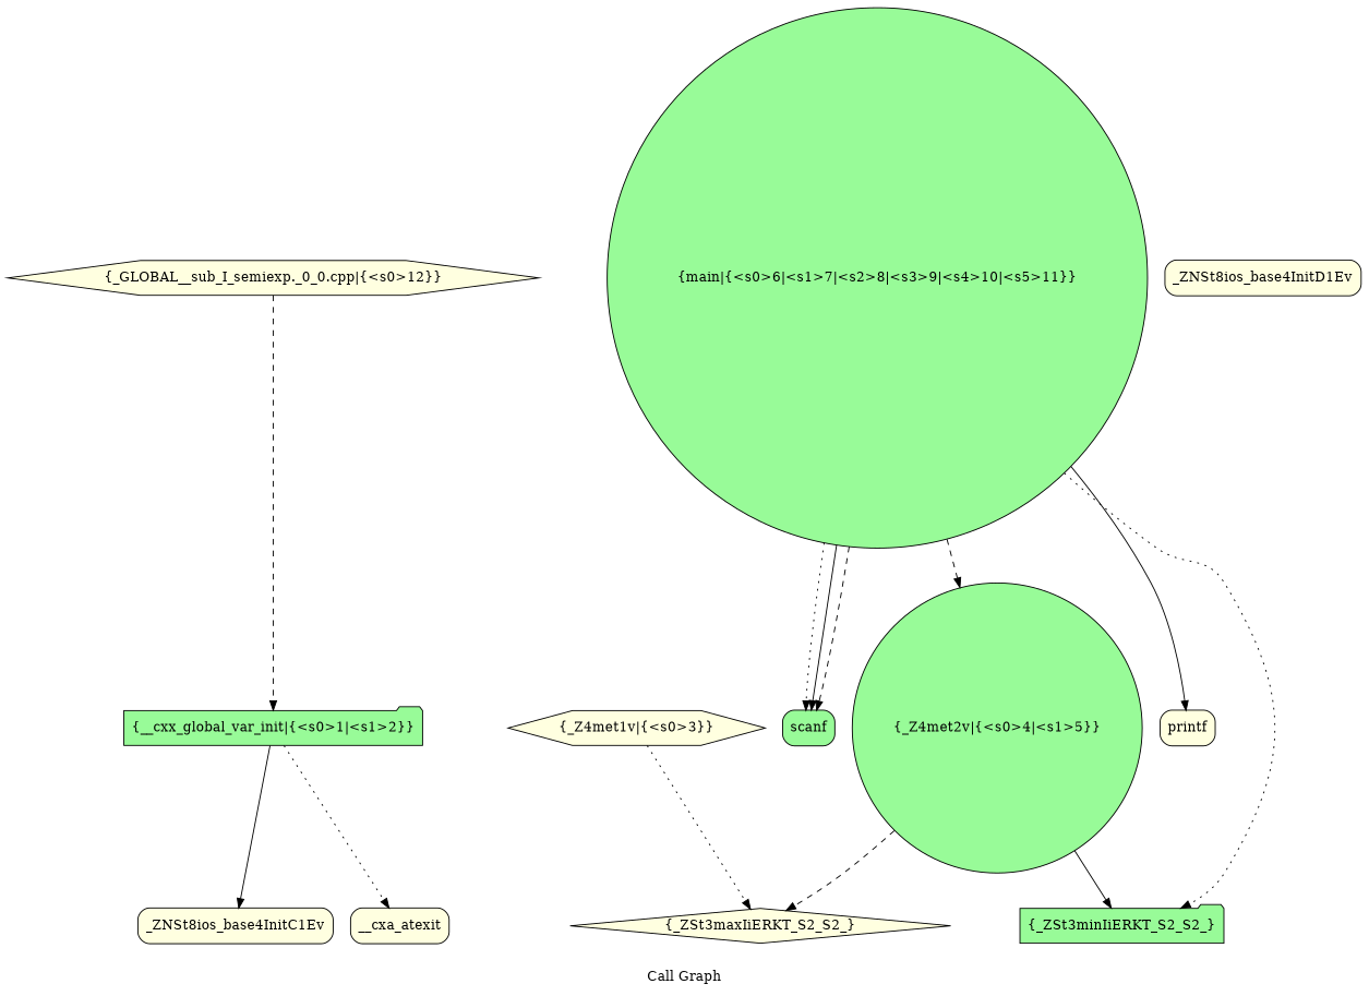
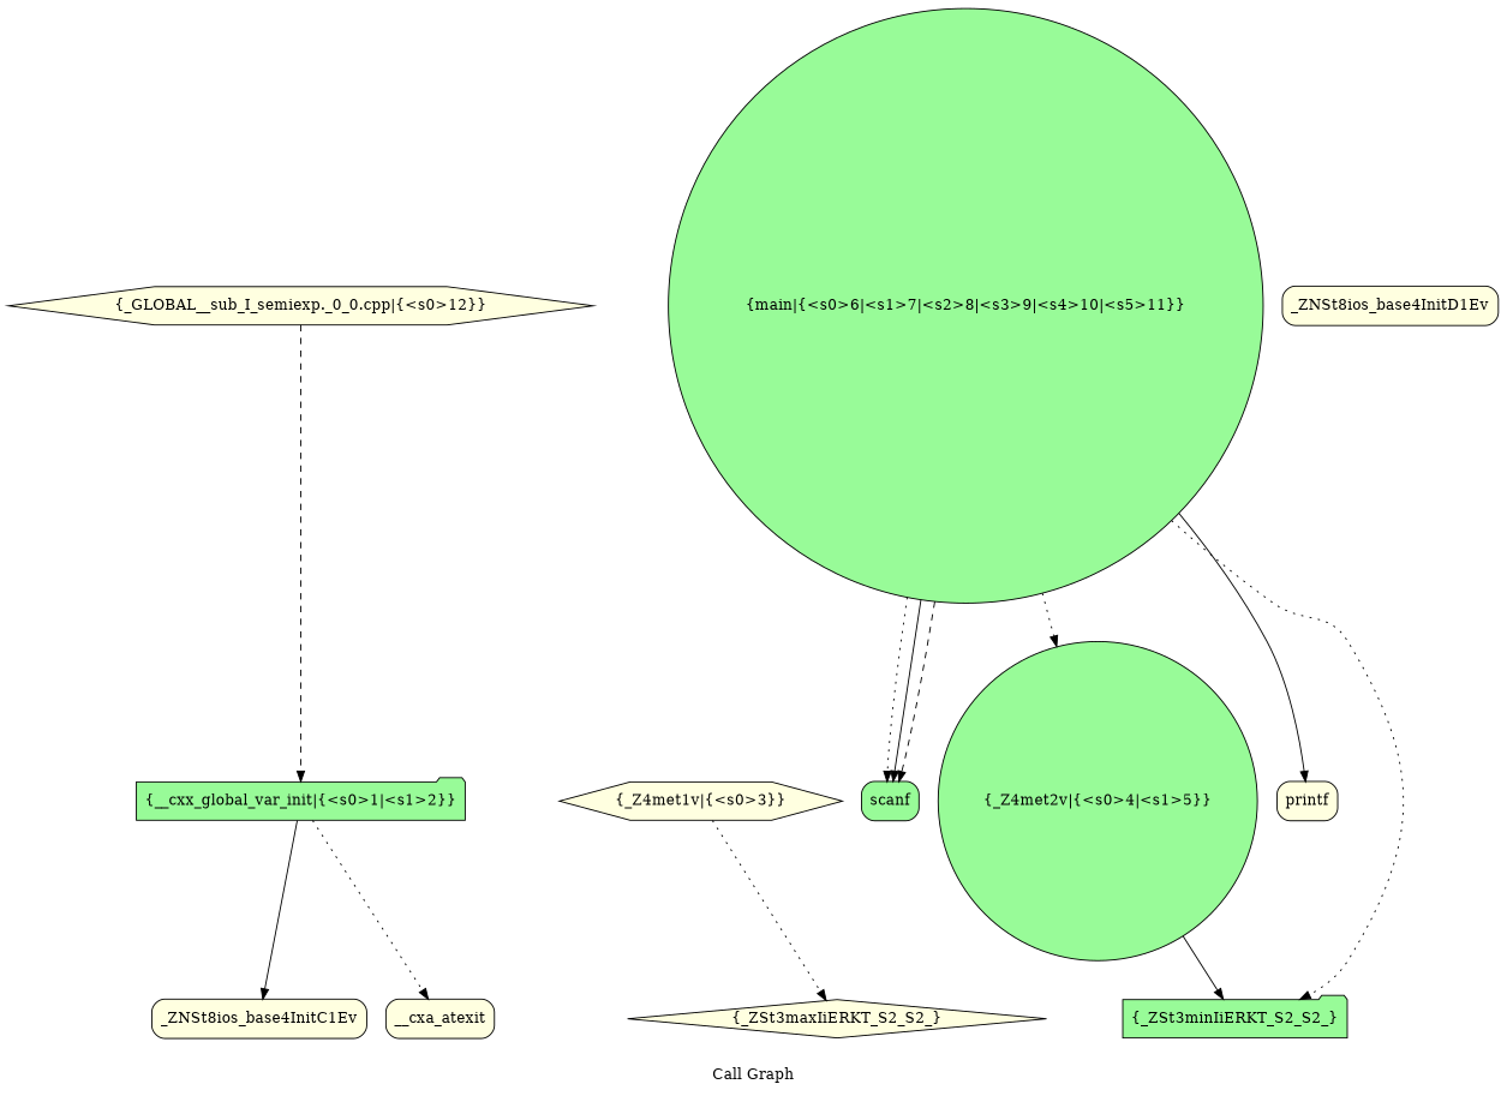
  digraph {
    label="Call Graph"
    node [fillcolor=lightyellow shape=Mrecord style=filled]
    edge [color=black style=dotted tailport=s0]
    n1 [fillcolor=palegreen label="{__cxx_global_var_init|{<s0>1|<s1>2}}" shape=folder]
    n2 [label="{_ZNSt8ios_base4InitC1Ev}"]
    n3 [label="{__cxa_atexit}"]
    n4 [fillcolor=palegreen label="{_ZSt3minIiERKT_S2_S2_}" shape=folder]
    n5 [label="{_ZNSt8ios_base4InitD1Ev}"]
    n6 [fillcolor=palegreen label="{scanf}"]
    n7 [label="{_Z4met1v|{<s0>3}}" shape=hexagon]
    n8 [label="{_ZSt3maxIiERKT_S2_S2_}" shape=diamond]
    n9 [label="{_GLOBAL__sub_I_semiexp._0_0.cpp|{<s0>12}}" shape=hexagon]
    n10 [fillcolor=palegreen label="{_Z4met2v|{<s0>4|<s1>5}}" shape=circle]
    n11 [fillcolor=palegreen label="{main|{<s0>6|<s1>7|<s2>8|<s3>9|<s4>10|<s5>11}}" shape=circle]
    n12 [label="{printf}"]
    n1 -> n2 [style=solid]
    n1 -> n3 [tailport=s1]
    n7 -> n8
    n9 -> n1 [style=dashed]
    n10 -> n4 [style=solid tailport=s1]
-   n10 -> n8 [style=dashed]
    n11 -> n4 [tailport=s3]
    n11 -> n6
    n11 -> n6 [style=solid tailport=s1]
    n11 -> n6 [style=dashed tailport=s2]
-   n11 -> n10 [style=dashed tailport=s4]
+   n11 -> n10 [tailport=s4]
    n11 -> n12 [style=solid tailport=s5]
  }
